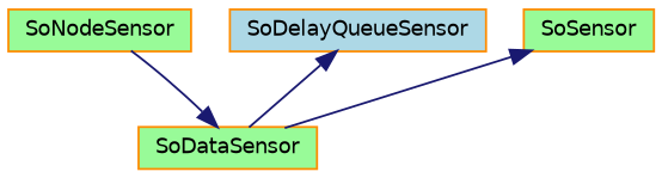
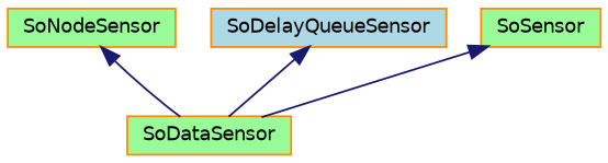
  digraph {
    node [color=darkorange fillcolor=palegreen fontname=Helvetica fontsize=10 shape=record style=filled]
    edge [color=midnightblue dir=back fontname=Helvetica fontsize=10 labelfontname=Helvetica labelfontsize=10 style=solid]
    n1 [height=0.2 label=SoNodeSensor width=0.4]
    n2 [height=0.2 label=SoDataSensor width=0.4]
    n3 [fillcolor=lightblue height=0.2 label=SoDelayQueueSensor width=0.4]
    n4 [height=0.2 label=SoSensor width=0.4]
-   n2 -> n1
+   n1 -> n2
    n3 -> n2
    n4 -> n2
  }
